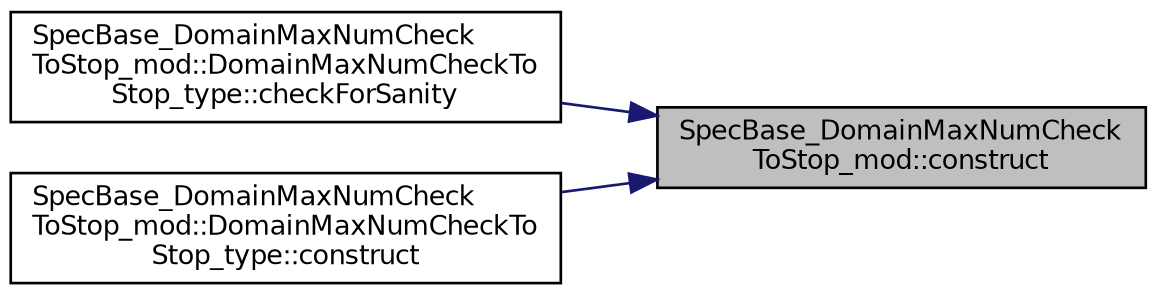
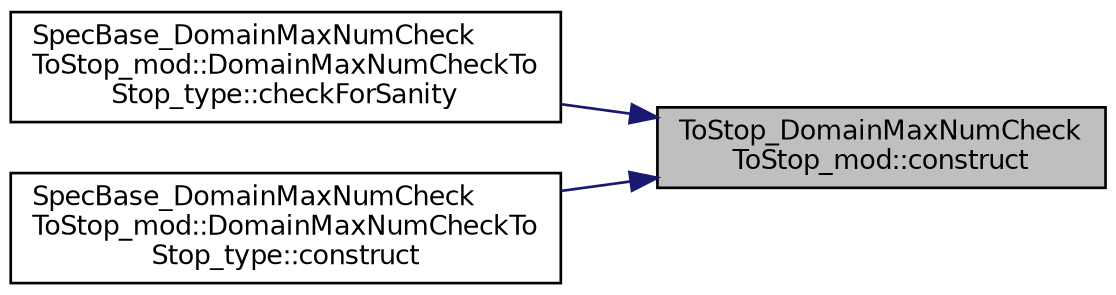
  digraph {
    rankdir=RL
    node [color=black fillcolor=white fontname=Helvetica fontsize=10 shape=record style=filled]
    edge [color=midnightblue dir=back fontname=Helvetica fontsize=10 labelfontname=Helvetica labelfontsize=10 style=solid]
-   n1 [fillcolor=grey75 fontcolor=black height=0.2 label="SpecBase_DomainMaxNumCheck\lToStop_mod::construct" width=0.4]
+   n1 [fillcolor=grey75 fontcolor=black height=0.2 label="ToStop_DomainMaxNumCheck\lToStop_mod::construct" width=0.4]
    n2 [height=0.2 label="SpecBase_DomainMaxNumCheck\lToStop_mod::DomainMaxNumCheckTo\lStop_type::checkForSanity" width=0.4]
    n3 [height=0.2 label="SpecBase_DomainMaxNumCheck\lToStop_mod::DomainMaxNumCheckTo\lStop_type::construct" width=0.4]
    n1 -> n2
    n1 -> n3
  }
